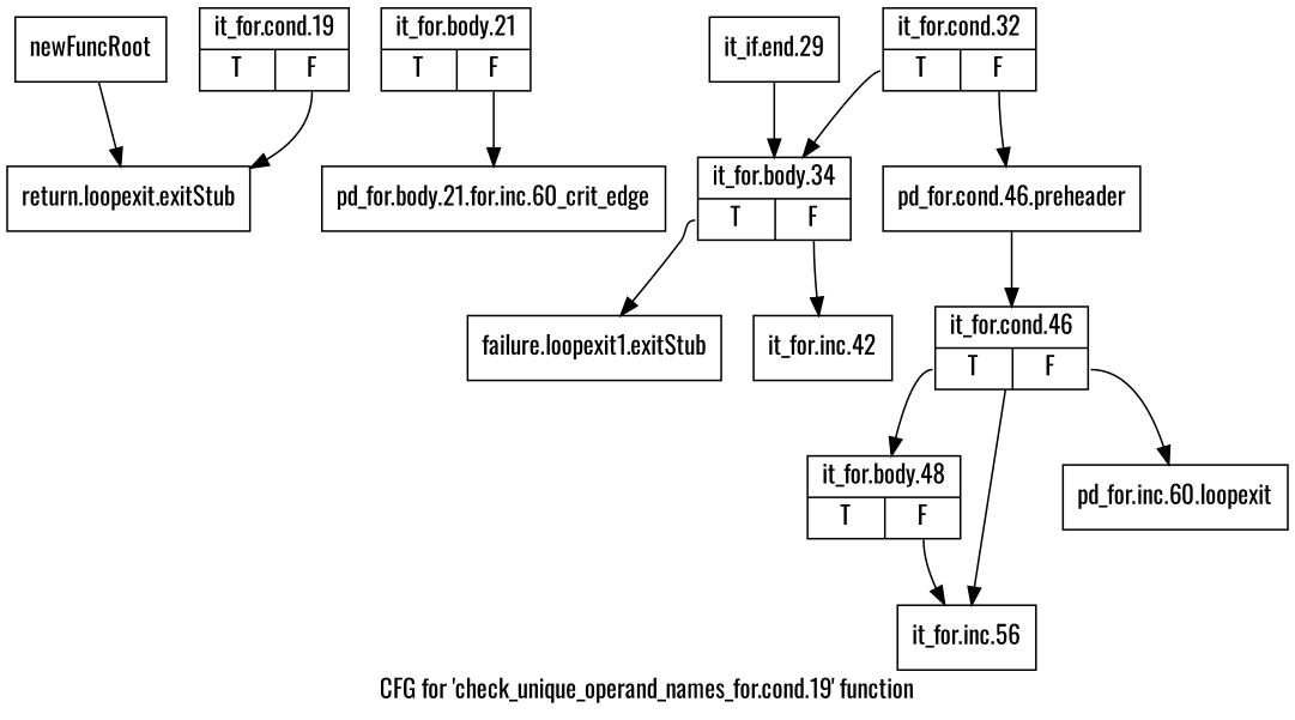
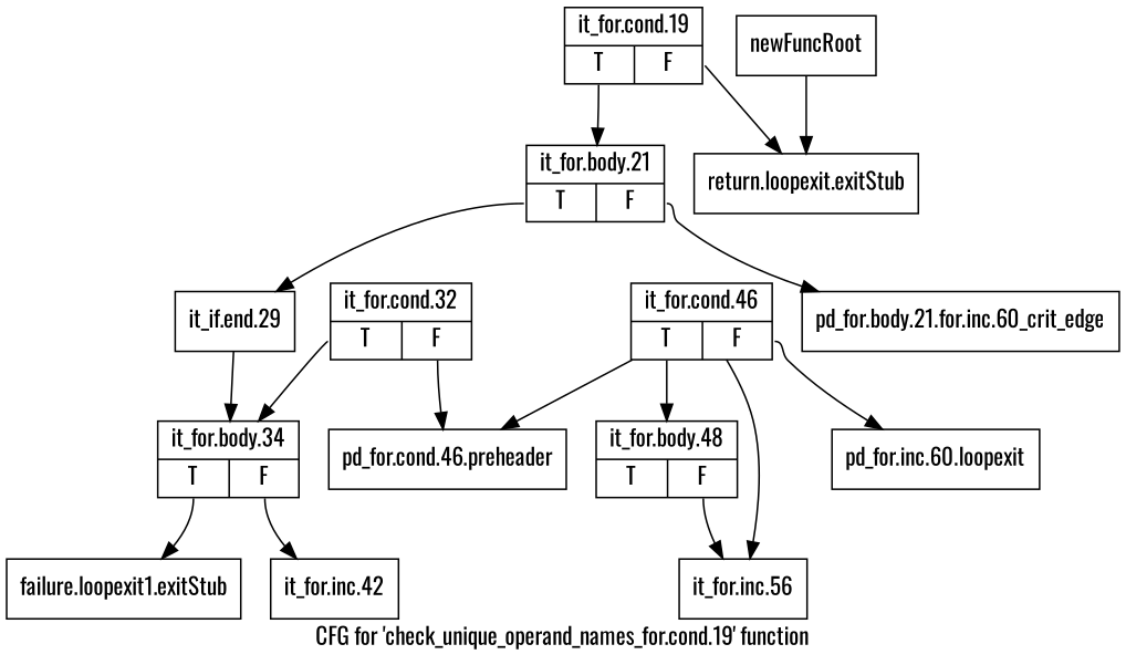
  digraph {
    fontname=Oswald
    label="CFG for 'check_unique_operand_names_for.cond.19' function"
    node [fontname=Oswald shape=record]
    edge [fontname=Oswald tailport=s1]
    n1 [label="{newFuncRoot}"]
    n2 [label="{return.loopexit.exitStub}"]
    n3 [label="{it_for.cond.19|{<s0>T|<s1>F}}"]
    n4 [label="{it_for.body.21|{<s0>T|<s1>F}}"]
    n5 [label="{it_if.end.29}"]
    n6 [label="{pd_for.body.21.for.inc.60_crit_edge}"]
    n7 [label="{failure.loopexit1.exitStub}"]
    n8 [label="{it_for.body.34|{<s0>T|<s1>F}}"]
    n9 [label="{it_for.cond.32|{<s0>T|<s1>F}}"]
    n10 [label="{pd_for.cond.46.preheader}"]
    n11 [label="{it_for.inc.42}"]
    n12 [label="{it_for.cond.46|{<s0>T|<s1>F}}"]
    n13 [label="{it_for.body.48|{<s0>T|<s1>F}}"]
    n14 [label="{pd_for.inc.60.loopexit}"]
    n15 [label="{it_for.inc.56}"]
    n1 -> n2 [tailport=""]
    n3 -> n2
+   n3 -> n4 [tailport=s0]
+   n4 -> n5 [tailport=s0]
    n4 -> n6
    n5 -> n8 [tailport=""]
    n8 -> n7 [tailport=s0]
    n8 -> n11
    n9 -> n8 [tailport=s0]
    n9 -> n10
-   n10 -> n12 [tailport=""]
+   n12 -> n10 [tailport=""]
    n12 -> n13 [tailport=s0]
    n12 -> n14
    n12 -> n15 [tailport=""]
    n13 -> n15
  }
